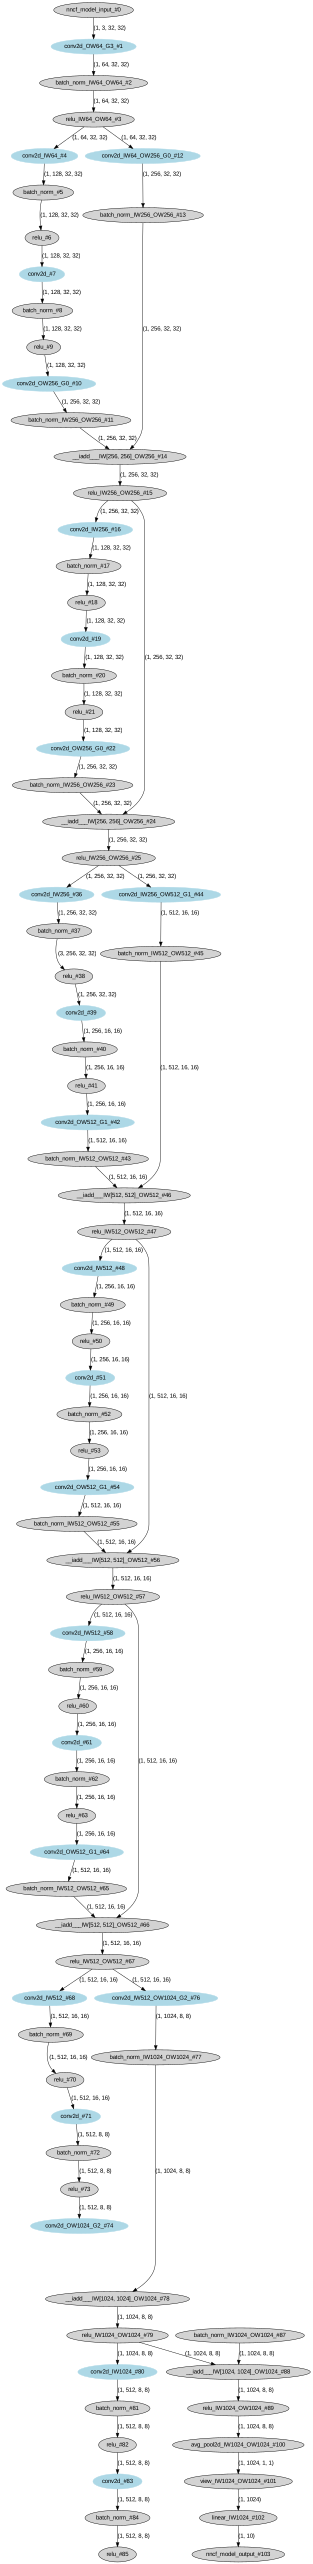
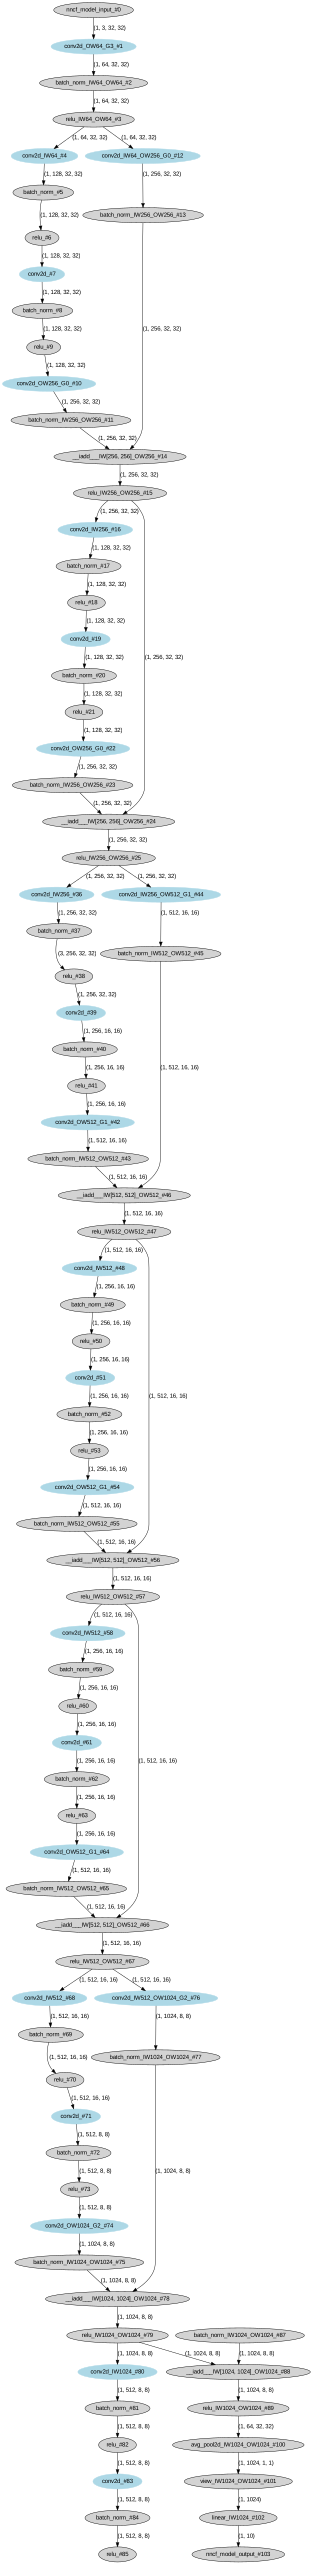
  strict digraph {
    fontname="Liberation Sans"
    node [fontname="Liberation Sans" style=filled type=batch_norm]
    edge [fontname="Liberation Sans" style=solid]
    n1 [label="nncf_model_input_#0" type=nncf_model_input]
    n2 [color=lightblue label="conv2d_OW64_G3_#1" type=conv2d]
    n3 [label="batch_norm_IW64_OW64_#2"]
    n4 [label="relu_IW64_OW64_#3" type=relu]
    n5 [color=lightblue label="conv2d_IW64_#4" type=conv2d]
    n6 [color=lightblue label="conv2d_IW64_OW256_G0_#12" type=conv2d]
    n7 [label="batch_norm_#5"]
    n8 [label="batch_norm_IW256_OW256_#13"]
    n9 [label="relu_#6" type=relu]
    n10 [color=lightblue label="conv2d_#7" type=conv2d]
    n11 [label="batch_norm_#8"]
    n12 [label="relu_#9" type=relu]
    n13 [color=lightblue label="conv2d_OW256_G0_#10" type=conv2d]
    n14 [label="batch_norm_IW256_OW256_#11"]
    n15 [label="__iadd___IW[256, 256]_OW256_#14" type=__iadd__]
    n16 [label="relu_IW256_OW256_#15" type=relu]
    n17 [color=lightblue label="conv2d_IW256_#16" type=conv2d]
    n18 [label="__iadd___IW[256, 256]_OW256_#24" type=__iadd__]
    n19 [label="batch_norm_#17"]
    n20 [label="relu_IW256_OW256_#25" type=relu]
    n21 [label="relu_#18" type=relu]
    n22 [color=lightblue label="conv2d_#19" type=conv2d]
    n23 [label="batch_norm_#20"]
    n24 [label="relu_#21" type=relu]
    n25 [color=lightblue label="conv2d_OW256_G0_#22" type=conv2d]
    n26 [label="batch_norm_IW256_OW256_#23"]
    n27 [color=lightblue label="conv2d_IW256_#36" type=conv2d]
    n28 [color=lightblue label="conv2d_IW256_OW512_G1_#44" type=conv2d]
    n29 [label="batch_norm_#37"]
    n30 [label="batch_norm_IW512_OW512_#45"]
    n31 [label="relu_#38" type=relu]
    n32 [color=lightblue label="conv2d_#39" type=conv2d]
    n33 [label="batch_norm_#40"]
    n34 [label="relu_#41" type=relu]
    n35 [color=lightblue label="conv2d_OW512_G1_#42" type=conv2d]
    n36 [label="batch_norm_IW512_OW512_#43"]
    n37 [label="__iadd___IW[512, 512]_OW512_#46" type=__iadd__]
    n38 [label="relu_IW512_OW512_#47" type=relu]
    n39 [color=lightblue label="conv2d_IW512_#48" type=conv2d]
    n40 [label="__iadd___IW[512, 512]_OW512_#56" type=__iadd__]
    n41 [label="batch_norm_#49"]
    n42 [label="relu_IW512_OW512_#57" type=relu]
    n43 [label="relu_#50" type=relu]
    n44 [color=lightblue label="conv2d_#51" type=conv2d]
    n45 [label="batch_norm_#52"]
    n46 [label="relu_#53" type=relu]
    n47 [color=lightblue label="conv2d_OW512_G1_#54" type=conv2d]
    n48 [label="batch_norm_IW512_OW512_#55"]
    n49 [color=lightblue label="conv2d_IW512_#58" type=conv2d]
    n50 [label="__iadd___IW[512, 512]_OW512_#66" type=__iadd__]
    n51 [label="batch_norm_#59"]
    n52 [label="relu_IW512_OW512_#67" type=relu]
    n53 [label="relu_#60" type=relu]
    n54 [color=lightblue label="conv2d_#61" type=conv2d]
    n55 [label="batch_norm_#62"]
    n56 [label="relu_#63" type=relu]
    n57 [color=lightblue label="conv2d_OW512_G1_#64" type=conv2d]
    n58 [label="batch_norm_IW512_OW512_#65"]
    n59 [color=lightblue label="conv2d_IW512_#68" type=conv2d]
    n60 [color=lightblue label="conv2d_IW512_OW1024_G2_#76" type=conv2d]
    n61 [label="batch_norm_#69"]
    n62 [label="batch_norm_IW1024_OW1024_#77"]
    n63 [label="relu_#70" type=relu]
    n64 [color=lightblue label="conv2d_#71" type=conv2d]
    n65 [label="batch_norm_#72"]
    n66 [label="relu_#73" type=relu]
    n67 [color=lightblue label="conv2d_OW1024_G2_#74" type=conv2d]
+   n68 [label="batch_norm_IW1024_OW1024_#75"]
    n69 [label="__iadd___IW[1024, 1024]_OW1024_#78" type=__iadd__]
    n70 [label="relu_IW1024_OW1024_#79" type=relu]
    n71 [color=lightblue label="conv2d_IW1024_#80" type=conv2d]
    n72 [label="__iadd___IW[1024, 1024]_OW1024_#88" type=__iadd__]
    n73 [label="batch_norm_#81"]
    n74 [label="relu_IW1024_OW1024_#89" type=relu]
    n75 [label="relu_#82" type=relu]
    n76 [color=lightblue label="conv2d_#83" type=conv2d]
    n77 [label="batch_norm_#84"]
    n78 [label="relu_#85" type=relu]
    n79 [label="batch_norm_IW1024_OW1024_#87"]
    n80 [label="avg_pool2d_IW1024_OW1024_#100" type=avg_pool2d]
    n81 [label="view_IW1024_OW1024_#101" type=view]
    n82 [label="linear_IW1024_#102" type=linear]
    n83 [label="nncf_model_output_#103" type=nncf_model_output]
    n1 -> n2 [label="(1, 3, 32, 32)"]
    n2 -> n3 [label="(1, 64, 32, 32)"]
    n3 -> n4 [label="(1, 64, 32, 32)"]
    n4 -> n5 [label="(1, 64, 32, 32)"]
    n4 -> n6 [label="(1, 64, 32, 32)"]
    n5 -> n7 [label="(1, 128, 32, 32)"]
    n6 -> n8 [label="(1, 256, 32, 32)"]
    n7 -> n9 [label="(1, 128, 32, 32)"]
    n8 -> n15 [label="(1, 256, 32, 32)"]
    n9 -> n10 [label="(1, 128, 32, 32)"]
    n10 -> n11 [label="(1, 128, 32, 32)"]
    n11 -> n12 [label="(1, 128, 32, 32)"]
    n12 -> n13 [label="(1, 128, 32, 32)"]
    n13 -> n14 [label="(1, 256, 32, 32)"]
    n14 -> n15 [label="(1, 256, 32, 32)"]
    n15 -> n16 [label="(1, 256, 32, 32)"]
    n16 -> n17 [label="(1, 256, 32, 32)"]
    n16 -> n18 [label="(1, 256, 32, 32)"]
    n17 -> n19 [label="(1, 128, 32, 32)"]
    n18 -> n20 [label="(1, 256, 32, 32)"]
    n19 -> n21 [label="(1, 128, 32, 32)"]
    n20 -> n27 [label="(1, 256, 32, 32)"]
    n20 -> n28 [label="(1, 256, 32, 32)"]
    n21 -> n22 [label="(1, 128, 32, 32)"]
    n22 -> n23 [label="(1, 128, 32, 32)"]
    n23 -> n24 [label="(1, 128, 32, 32)"]
    n24 -> n25 [label="(1, 128, 32, 32)"]
    n25 -> n26 [label="(1, 256, 32, 32)"]
    n26 -> n18 [label="(1, 256, 32, 32)"]
    n27 -> n29 [label="(1, 256, 32, 32)"]
    n28 -> n30 [label="(1, 512, 16, 16)"]
    n29 -> n31 [label="(3, 256, 32, 32)"]
    n30 -> n37 [label="(1, 512, 16, 16)"]
    n31 -> n32 [label="(1, 256, 32, 32)"]
    n32 -> n33 [label="(1, 256, 16, 16)"]
    n33 -> n34 [label="(1, 256, 16, 16)"]
    n34 -> n35 [label="(1, 256, 16, 16)"]
    n35 -> n36 [label="(1, 512, 16, 16)"]
    n36 -> n37 [label="(1, 512, 16, 16)"]
    n37 -> n38 [label="(1, 512, 16, 16)"]
    n38 -> n39 [label="(1, 512, 16, 16)"]
    n38 -> n40 [label="(1, 512, 16, 16)"]
    n39 -> n41 [label="(1, 256, 16, 16)"]
    n40 -> n42 [label="(1, 512, 16, 16)"]
    n41 -> n43 [label="(1, 256, 16, 16)"]
    n42 -> n49 [label="(1, 512, 16, 16)"]
    n42 -> n50 [label="(1, 512, 16, 16)"]
    n43 -> n44 [label="(1, 256, 16, 16)"]
    n44 -> n45 [label="(1, 256, 16, 16)"]
    n45 -> n46 [label="(1, 256, 16, 16)"]
    n46 -> n47 [label="(1, 256, 16, 16)"]
    n47 -> n48 [label="(1, 512, 16, 16)"]
    n48 -> n40 [label="(1, 512, 16, 16)"]
    n49 -> n51 [label="(1, 256, 16, 16)"]
    n50 -> n52 [label="(1, 512, 16, 16)"]
    n51 -> n53 [label="(1, 256, 16, 16)"]
    n52 -> n59 [label="(1, 512, 16, 16)"]
    n52 -> n60 [label="(1, 512, 16, 16)"]
    n53 -> n54 [label="(1, 256, 16, 16)"]
    n54 -> n55 [label="(1, 256, 16, 16)"]
    n55 -> n56 [label="(1, 256, 16, 16)"]
    n56 -> n57 [label="(1, 256, 16, 16)"]
    n57 -> n58 [label="(1, 512, 16, 16)"]
    n58 -> n50 [label="(1, 512, 16, 16)"]
    n59 -> n61 [label="(1, 512, 16, 16)"]
    n60 -> n62 [label="(1, 1024, 8, 8)"]
    n61 -> n63 [label="(1, 512, 16, 16)"]
    n62 -> n69 [label="(1, 1024, 8, 8)"]
    n63 -> n64 [label="(1, 512, 16, 16)"]
    n64 -> n65 [label="(1, 512, 8, 8)"]
    n65 -> n66 [label="(1, 512, 8, 8)"]
    n66 -> n67 [label="(1, 512, 8, 8)"]
+   n67 -> n68 [label="(1, 1024, 8, 8)"]
+   n68 -> n69 [label="(1, 1024, 8, 8)"]
    n69 -> n70 [label="(1, 1024, 8, 8)"]
    n70 -> n71 [label="(1, 1024, 8, 8)"]
    n70 -> n72 [label="(1, 1024, 8, 8)"]
    n71 -> n73 [label="(1, 512, 8, 8)"]
    n72 -> n74 [label="(1, 1024, 8, 8)"]
    n73 -> n75 [label="(1, 512, 8, 8)"]
-   n74 -> n80 [label="(1, 1024, 8, 8)"]
+   n74 -> n80 [label="(1, 64, 32, 32)"]
    n75 -> n76 [label="(1, 512, 8, 8)"]
    n76 -> n77 [label="(1, 512, 8, 8)"]
    n77 -> n78 [label="(1, 512, 8, 8)"]
    n79 -> n72 [label="(1, 1024, 8, 8)"]
    n80 -> n81 [label="(1, 1024, 1, 1)"]
    n81 -> n82 [label="(1, 1024)"]
    n82 -> n83 [label="(1, 10)"]
  }
